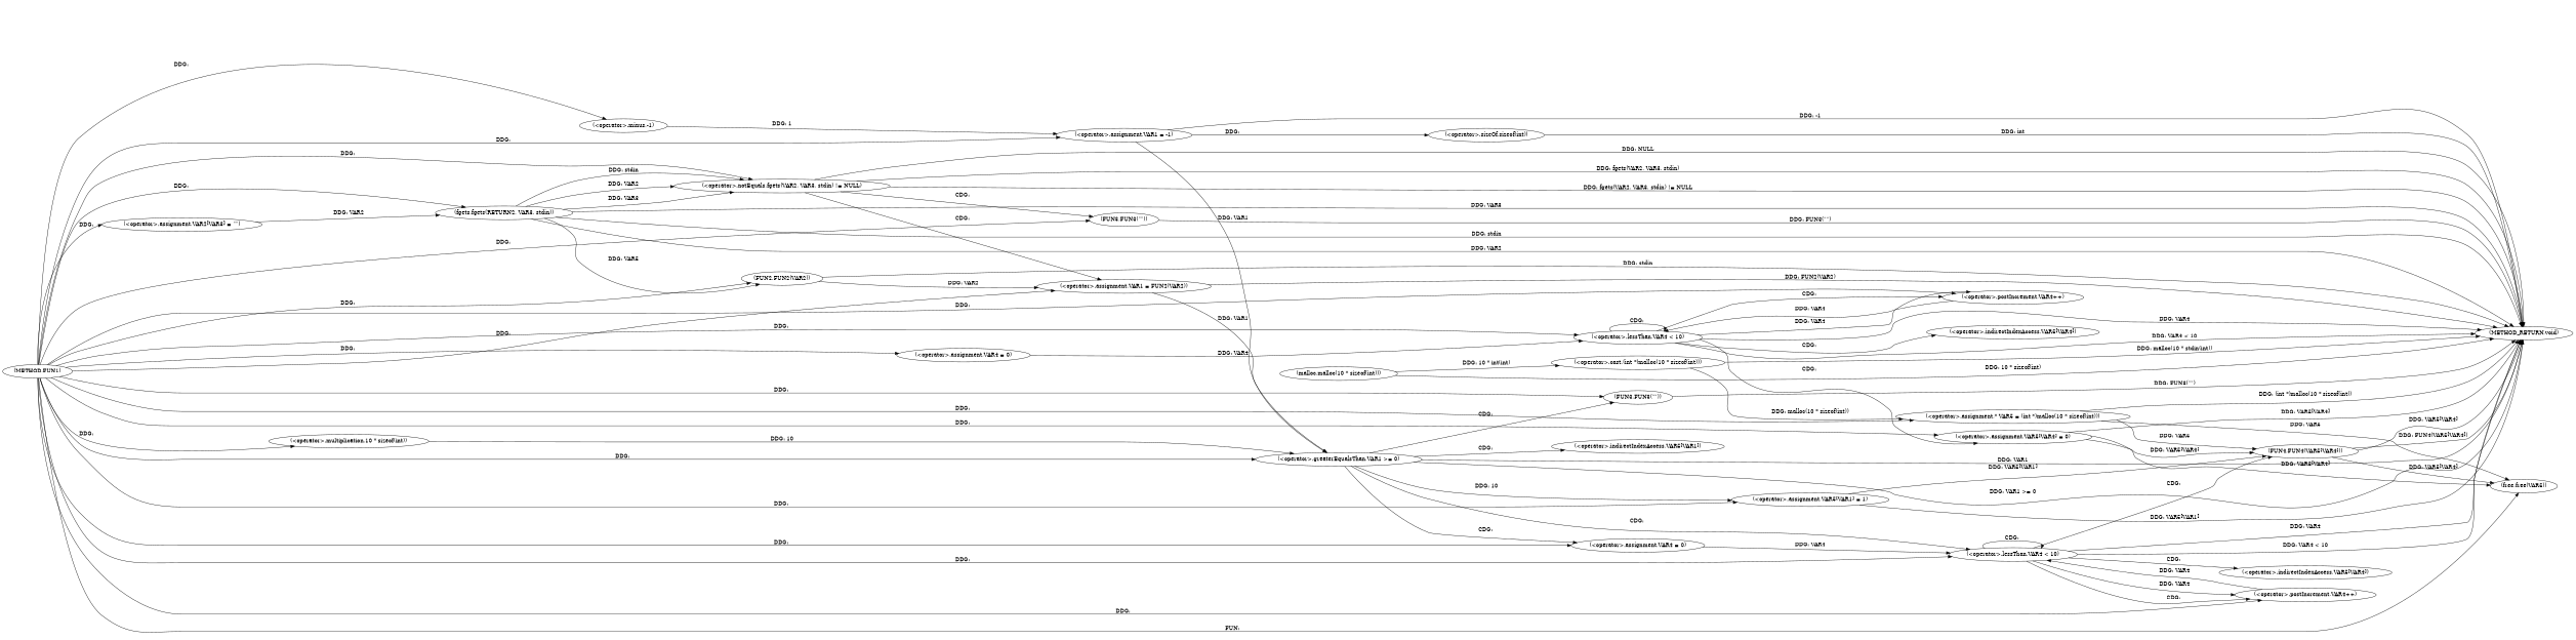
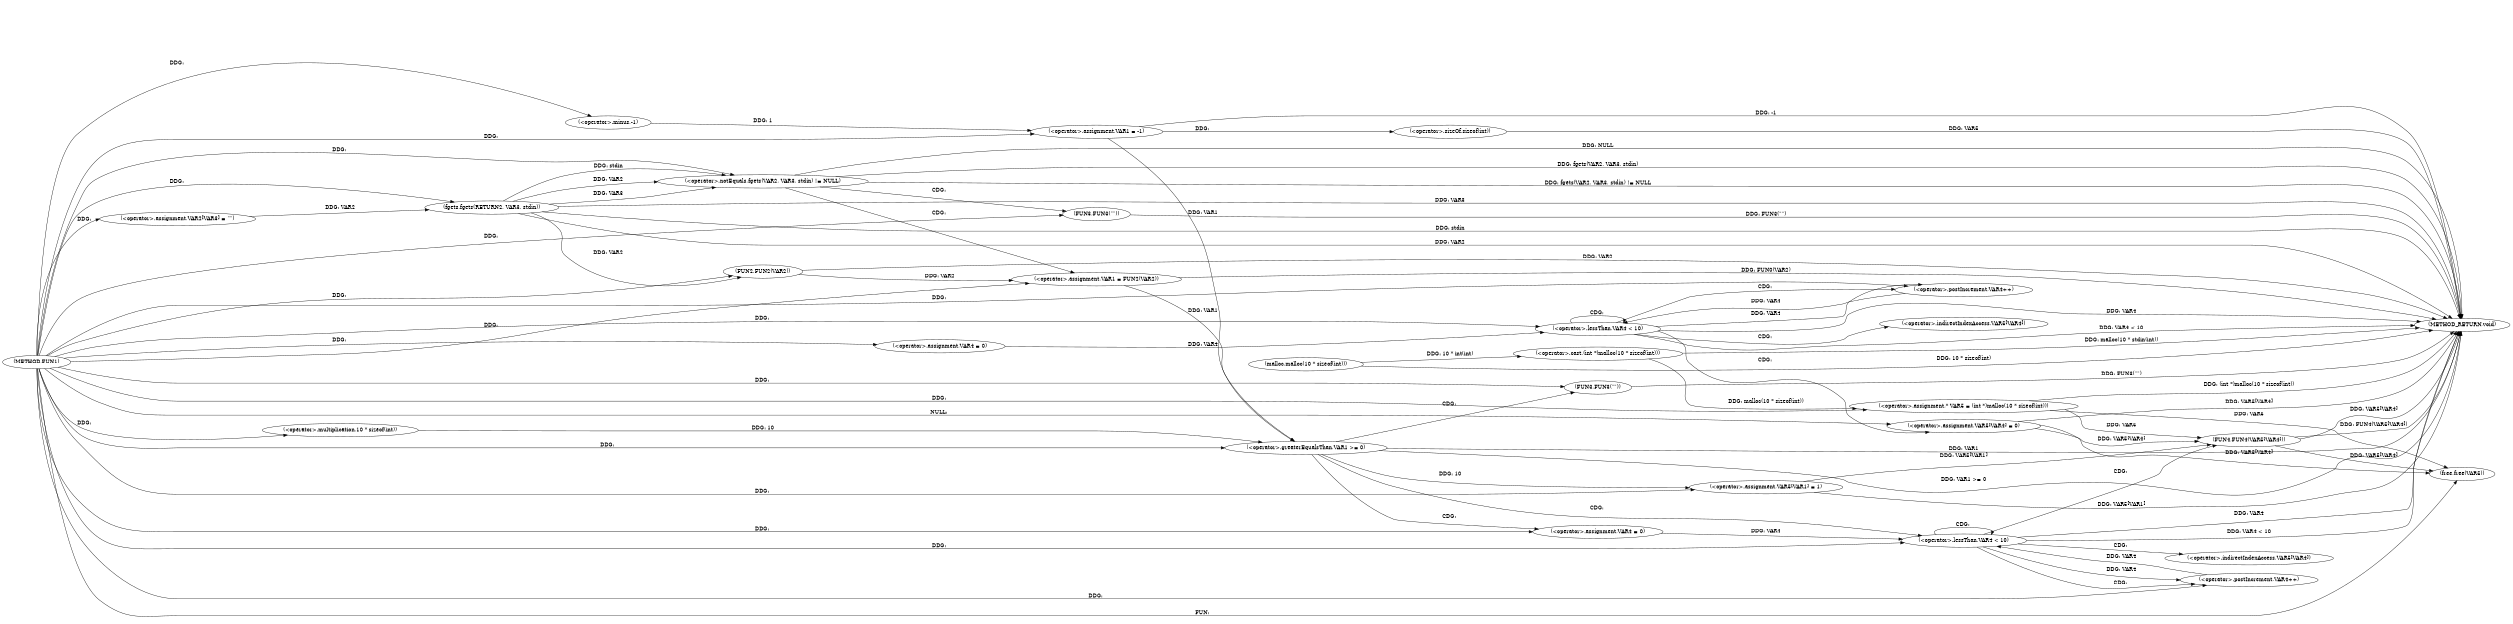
  digraph {
    rankdir=LR
    n1 [label="(METHOD,FUN1)"]
    n2 [label="(<operator>.assignment,VAR1 = -1)"]
    n3 [label="(<operator>.minus,-1)"]
    n4 [label="(<operator>.assignment,VAR2[VAR3] = \"\")"]
    n5 [label="(<operator>.notEquals,fgets(VAR2, VAR3, stdin) != NULL)"]
    n6 [label="(fgets,fgets(RETURN2, VAR3, stdin))"]
    n7 [label="(<operator>.assignment,VAR1 = FUN2(VAR2))"]
    n8 [label="(FUN2,FUN2(VAR2))"]
    n9 [label="(FUN3,FUN3(\"\"))"]
    n10 [label="(<operator>.assignment,* VAR5 = (int *)malloc(10 * sizeof(int)))"]
    n11 [label="(<operator>.multiplication,10 * sizeof(int))"]
    n12 [label="(<operator>.assignment,VAR4 = 0)"]
    n13 [label="(<operator>.lessThan,VAR4 < 10)"]
    n14 [label="(<operator>.postIncrement,VAR4++)"]
    n15 [label="(<operator>.assignment,VAR5[VAR4] = 0)"]
    n16 [label="(<operator>.greaterEqualsThan,VAR1 >= 0)"]
    n17 [label="(<operator>.assignment,VAR5[VAR1] = 1)"]
    n18 [label="(<operator>.assignment,VAR4 = 0)"]
    n19 [label="(<operator>.lessThan,VAR4 < 10)"]
    n20 [label="(<operator>.postIncrement,VAR4++)"]
    n21 [label="(FUN3,FUN3(\"\"))"]
    n22 [label="(free,free(VAR5))"]
    n23 [label="(<operator>.sizeOf,sizeof(int))"]
    n24 [label="(METHOD_RETURN,void)"]
    n25 [label="(FUN4,FUN4(VAR5[VAR4]))"]
    n26 [label="(<operator>.indirectIndexAccess,VAR5[VAR4])"]
-   n27 [label="(<operator>.indirectIndexAccess,VAR5[VAR1])"]
    n28 [label="(<operator>.indirectIndexAccess,VAR5[VAR4])"]
    n29 [label="(<operator>.cast,(int *)malloc(10 * sizeof(int)))"]
    n30 [label="(malloc,malloc(10 * sizeof(int)))"]
    n1 -> n2 [label="DDG: "]
    n1 -> n3 [label="DDG: "]
    n1 -> n4 [label="DDG: "]
    n1 -> n5 [label="DDG: "]
    n1 -> n6 [label="DDG: "]
    n1 -> n7 [label="DDG: "]
    n1 -> n8 [label="DDG: "]
    n1 -> n9 [label="DDG: "]
    n1 -> n10 [label="DDG: "]
    n1 -> n11 [label="DDG: "]
    n1 -> n12 [label="DDG: "]
    n1 -> n13 [label="DDG: "]
    n1 -> n14 [label="DDG: "]
-   n1 -> n15 [label="DDG: "]
+   n1 -> n15 [label="NULL: "]
    n1 -> n16 [label="DDG: "]
    n1 -> n17 [label="DDG: "]
    n1 -> n18 [label="DDG: "]
    n1 -> n19 [label="DDG: "]
    n1 -> n20 [label="DDG: "]
    n1 -> n21 [label="DDG: "]
    n1 -> n22 [label="FUN: "]
    n2 -> n16 [label="DDG: VAR1"]
    n2 -> n23 [label="DDG: "]
    n2 -> n24 [label="DDG: -1"]
    n3 -> n2 [label="DDG: 1"]
    n4 -> n6 [label="DDG: VAR2"]
    n5 -> n7 [label="CDG: "]
    n5 -> n9 [label="CDG: "]
    n5 -> n24 [label="DDG: NULL"]
    n5 -> n24 [label="DDG: fgets(VAR2, VAR3, stdin)"]
    n5 -> n24 [label="DDG: fgets(VAR2, VAR3, stdin) != NULL"]
    n6 -> n5 [label="DDG: VAR2"]
    n6 -> n5 [label="DDG: VAR3"]
    n6 -> n5 [label="DDG: stdin"]
-   n6 -> n8 [label="DDG: VAR5"]
+   n6 -> n8 [label="DDG: VAR2"]
    n6 -> n24 [label="DDG: stdin"]
    n6 -> n24 [label="DDG: VAR2"]
    n6 -> n24 [label="DDG: VAR3"]
    n7 -> n16 [label="DDG: VAR1"]
-   n7 -> n24 [label="DDG: FUN2(VAR2)"]
+   n7 -> n24 [label="DDG: FUN0(VAR2)"]
    n8 -> n7 [label="DDG: VAR2"]
-   n8 -> n24 [label="DDG: stdin"]
+   n8 -> n24 [label="DDG: VAR2"]
    n9 -> n24 [label="DDG: FUN3(\"\")"]
    n10 -> n22 [label="DDG: VAR5"]
    n10 -> n24 [label="DDG: (int *)malloc(10 * sizeof(int))"]
    n10 -> n25 [label="DDG: VAR5"]
    n11 -> n16 [label="DDG: 10"]
    n12 -> n13 [label="DDG: VAR4"]
    n13 -> n13 [label="CDG: "]
    n13 -> n14 [label="DDG: VAR4"]
    n13 -> n14 [label="CDG: "]
    n13 -> n15 [label="CDG: "]
    n13 -> n24 [label="DDG: VAR4 < 10"]
    n13 -> n24 [label="DDG: VAR4"]
    n13 -> n26 [label="CDG: "]
    n14 -> n13 [label="DDG: VAR4"]
    n15 -> n22 [label="DDG: VAR5[VAR4]"]
    n15 -> n24 [label="DDG: VAR5[VAR4]"]
    n15 -> n25 [label="DDG: VAR5[VAR4]"]
    n16 -> n17 [label="DDG: 10"]
    n16 -> n18 [label="CDG: "]
    n16 -> n19 [label="CDG: "]
    n16 -> n21 [label="CDG: "]
    n16 -> n24 [label="DDG: VAR1"]
    n16 -> n24 [label="DDG: VAR1 >= 0"]
-   n16 -> n27 [label="CDG: "]
    n17 -> n24 [label="DDG: VAR5[VAR1]"]
    n17 -> n25 [label="DDG: VAR5[VAR1]"]
    n18 -> n19 [label="DDG: VAR4"]
    n19 -> n19 [label="CDG: "]
    n19 -> n20 [label="DDG: VAR4"]
    n19 -> n20 [label="CDG: "]
    n19 -> n24 [label="DDG: VAR4 < 10"]
    n19 -> n24 [label="DDG: VAR4"]
    n19 -> n25 [label="CDG: "]
    n19 -> n28 [label="CDG: "]
    n20 -> n19 [label="DDG: VAR4"]
    n21 -> n24 [label="DDG: FUN3(\"\")"]
-   n23 -> n24 [label="DDG: int"]
+   n23 -> n24 [label="DDG: VAR5"]
    n25 -> n22 [label="DDG: VAR5[VAR4]"]
    n25 -> n24 [label="DDG: VAR5[VAR4]"]
    n25 -> n24 [label="DDG: FUN4(VAR5[VAR4])"]
    n29 -> n10 [label="DDG: malloc(10 * sizeof(int))"]
    n29 -> n24 [label="DDG: malloc(10 * stdin(int))"]
    n30 -> n24 [label="DDG: 10 * sizeof(int)"]
    n30 -> n29 [label="DDG: 10 * int(int)"]
  }
